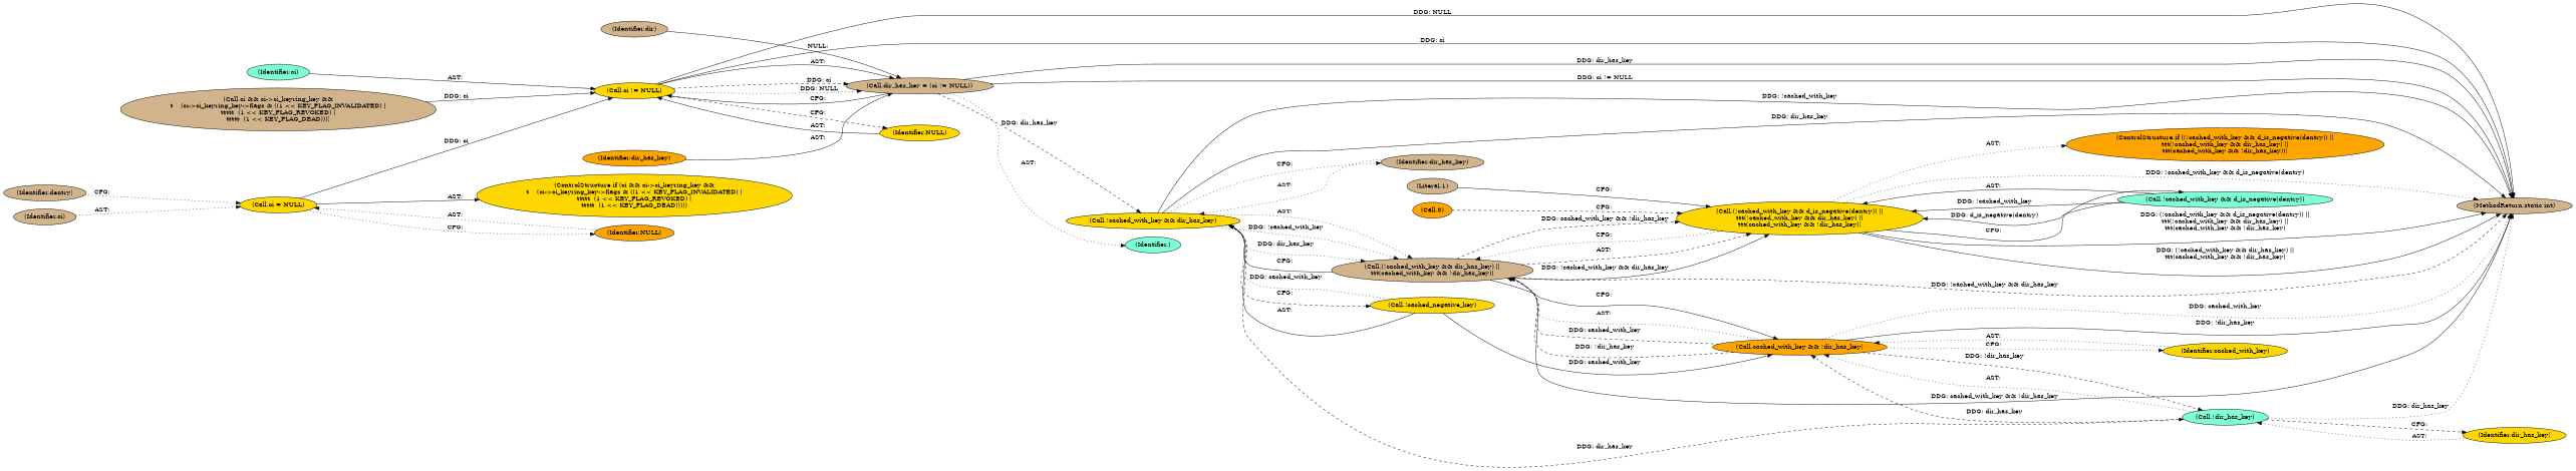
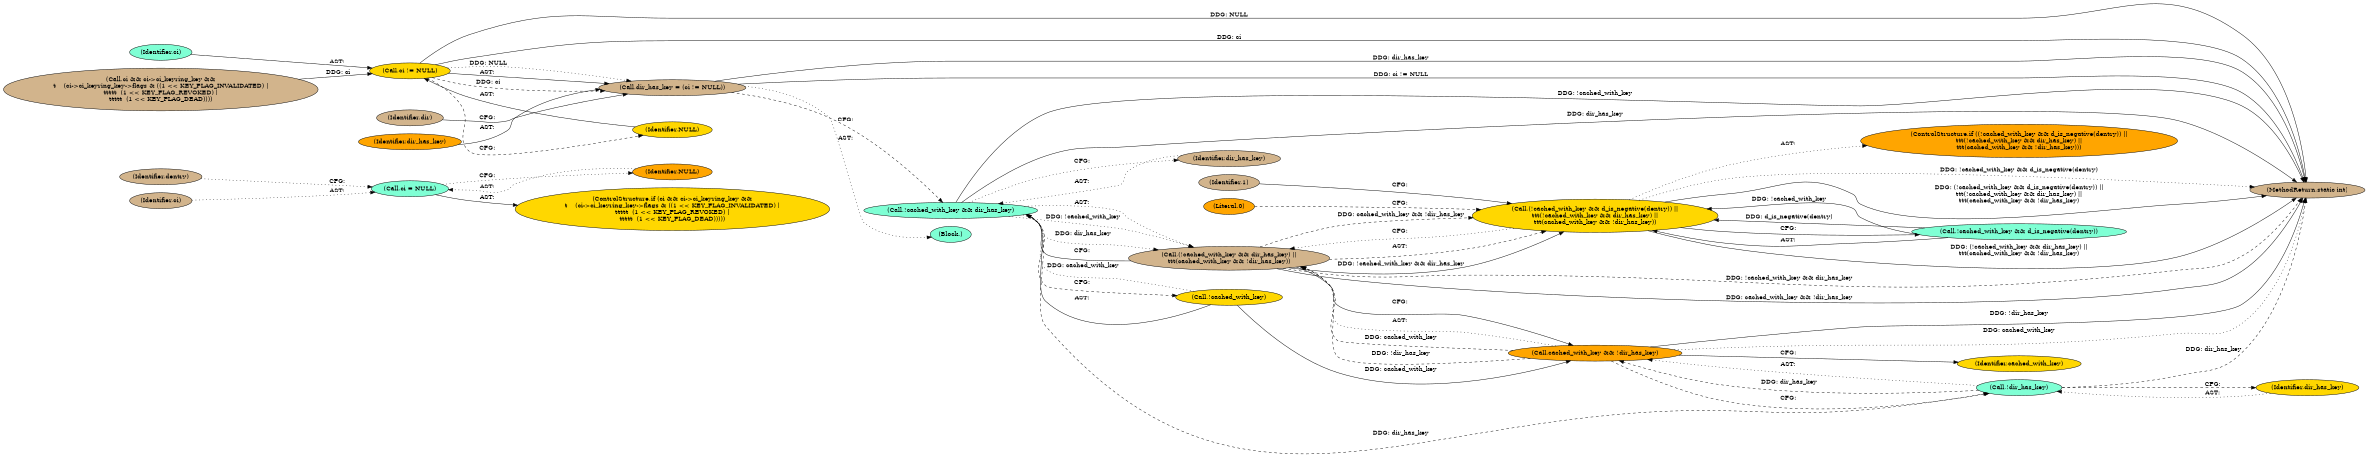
  digraph {
    rankdir=LR
    node [fillcolor=tan style=filled]
    edge [style=solid]
-   n1 [fillcolor=gold label="(Call,ci = NULL)"]
+   n1 [fillcolor=aquamarine label="(Call,ci = NULL)"]
    n2 [fillcolor=gold label="(Call,ci != NULL)"]
    n3 [fillcolor=orange label="(Identifier,NULL)"]
    n4 [fillcolor=gold label="(ControlStructure,if (ci && ci->ci_keyring_key &&\n\t    (ci->ci_keyring_key->flags & ((1 << KEY_FLAG_INVALIDATED) |\n\t\t\t\t\t  (1 << KEY_FLAG_REVOKED) |\n\t\t\t\t\t  (1 << KEY_FLAG_DEAD)))))"]
    n5 [label="(Call,dir_has_key = (ci != NULL))"]
    n6 [fillcolor=gold label="(Identifier,NULL)"]
    n7 [label="(MethodReturn,static int)"]
-   n8 [fillcolor=gold label="(Call,!cached_with_key && dir_has_key)"]
-   n9 [fillcolor=aquamarine label="(Identifier,)"]
+   n8 [fillcolor=aquamarine label="(Call,!cached_with_key && dir_has_key)"]
+   n9 [fillcolor=aquamarine label="(Block,)"]
    n10 [label="(Call,(!cached_with_key && dir_has_key) ||\n\t\t\t(cached_with_key && !dir_has_key))"]
    n11 [fillcolor=aquamarine label="(Call,!dir_has_key)"]
-   n12 [fillcolor=gold label="(Call,!cached_negative_key)"]
+   n12 [fillcolor=gold label="(Call,!cached_with_key)"]
    n13 [label="(Identifier,dir_has_key)"]
    n14 [fillcolor=gold label="(Call,(!cached_with_key && d_is_negative(dentry)) ||\n\t\t\t(!cached_with_key && dir_has_key) ||\n\t\t\t(cached_with_key && !dir_has_key))"]
    n15 [fillcolor=orange label="(Call,cached_with_key && !dir_has_key)"]
    n16 [fillcolor=gold label="(Identifier,dir_has_key)"]
    n17 [fillcolor=aquamarine label="(Call,!cached_with_key && d_is_negative(dentry))"]
    n18 [fillcolor=orange label="(ControlStructure,if ((!cached_with_key && d_is_negative(dentry)) ||\n\t\t\t(!cached_with_key && dir_has_key) ||\n\t\t\t(cached_with_key && !dir_has_key)))"]
    n19 [fillcolor=gold label="(Identifier,cached_with_key)"]
    n20 [label="(Identifier,dir)"]
    n21 [fillcolor=aquamarine label="(Identifier,ci)"]
    n22 [fillcolor=orange label="(Identifier,dir_has_key)"]
-   n23 [label="(Literal,1)"]
-   n24 [fillcolor=orange label="(Call,0)"]
+   n23 [label="(Identifier,1)"]
+   n24 [fillcolor=orange label="(Literal,0)"]
    n25 [label="(Identifier,dentry)"]
    n26 [label="(Identifier,ci)"]
    n27 [label="(Call,ci && ci->ci_keyring_key &&\n\t    (ci->ci_keyring_key->flags & ((1 << KEY_FLAG_INVALIDATED) |\n\t\t\t\t\t  (1 << KEY_FLAG_REVOKED) |\n\t\t\t\t\t  (1 << KEY_FLAG_DEAD))))"]
-   n1 -> n2 [label="DDG: ci"]
    n1 -> n3 [label="CFG: " style=dotted]
    n1 -> n4 [label="AST: "]
    n2 -> n5 [label="AST: "]
    n2 -> n5 [label="DDG: ci" style=dashed]
    n2 -> n5 [label="DDG: NULL" style=dotted]
    n2 -> n6 [label="CFG: " style=dashed]
    n2 -> n7 [label="DDG: NULL"]
    n2 -> n7 [label="DDG: ci"]
    n3 -> n1 [label="AST: " style=dotted]
-   n5 -> n2 [label="CFG: "]
    n5 -> n7 [label="DDG: dir_has_key"]
    n5 -> n7 [label="DDG: ci != NULL"]
-   n5 -> n8 [label="DDG: dir_has_key" style=dashed]
+   n5 -> n8 [label="CFG: " style=dashed]
    n5 -> n9 [label="AST: " style=dotted]
    n6 -> n2 [label="AST: "]
    n8 -> n7 [label="DDG: !cached_with_key"]
    n8 -> n7 [label="DDG: dir_has_key"]
    n8 -> n10 [label="AST: " style=dotted]
    n8 -> n10 [label="DDG: !cached_with_key" style=dotted]
    n8 -> n10 [label="DDG: dir_has_key" style=dotted]
    n8 -> n11 [label="DDG: dir_has_key" style=dashed]
    n8 -> n12 [label="CFG: " style=dashed]
    n8 -> n13 [label="CFG: " style=dotted]
    n10 -> n7 [label="DDG: !cached_with_key && dir_has_key" style=dashed]
    n10 -> n7 [label="DDG: cached_with_key && !dir_has_key"]
    n10 -> n8 [label="CFG: "]
    n10 -> n14 [label="AST: " style=dashed]
    n10 -> n14 [label="DDG: !cached_with_key && dir_has_key"]
    n10 -> n14 [label="DDG: cached_with_key && !dir_has_key" style=dashed]
    n10 -> n15 [label="CFG: "]
-   n11 -> n7 [label="DDG: dir_has_key" style=dotted]
+   n11 -> n7 [label="DDG: dir_has_key" style=dashed]
    n11 -> n15 [label="AST: " style=dotted]
    n11 -> n15 [label="DDG: dir_has_key" style=dashed]
    n11 -> n16 [label="CFG: " style=dashed]
    n12 -> n8 [label="AST: "]
    n12 -> n8 [label="DDG: cached_with_key" style=dotted]
    n12 -> n15 [label="DDG: cached_with_key"]
    n13 -> n8 [label="AST: " style=dotted]
    n14 -> n7 [label="DDG: !cached_with_key && d_is_negative(dentry)" style=dotted]
    n14 -> n7 [label="DDG: (!cached_with_key && d_is_negative(dentry)) ||\n\t\t\t(!cached_with_key && dir_has_key) ||\n\t\t\t(cached_with_key && !dir_has_key)"]
    n14 -> n7 [label="DDG: (!cached_with_key && dir_has_key) ||\n\t\t\t(cached_with_key && !dir_has_key)"]
    n14 -> n10 [label="CFG: " style=dotted]
    n14 -> n17 [label="CFG: "]
    n14 -> n18 [label="AST: " style=dotted]
    n15 -> n7 [label="DDG: cached_with_key" style=dotted]
    n15 -> n7 [label="DDG: !dir_has_key"]
    n15 -> n10 [label="AST: " style=dotted]
    n15 -> n10 [label="DDG: cached_with_key" style=dashed]
    n15 -> n10 [label="DDG: !dir_has_key" style=dashed]
-   n15 -> n11 [label="DDG: !dir_has_key" style=dashed]
-   n15 -> n19 [label="CFG: " style=dotted]
+   n15 -> n11 [label="CFG: " style=dashed]
+   n15 -> n19 [label="CFG: "]
    n16 -> n11 [label="AST: " style=dotted]
    n17 -> n14 [label="AST: "]
    n17 -> n14 [label="DDG: !cached_with_key"]
    n17 -> n14 [label="DDG: d_is_negative(dentry)"]
-   n19 -> n15 [label="AST: " style=dotted]
-   n20 -> n5 [label="NULL: "]
+   n20 -> n5 [label="CFG: "]
    n21 -> n2 [label="AST: "]
    n22 -> n5 [label="AST: "]
    n23 -> n14 [label="CFG: "]
    n24 -> n14 [label="CFG: " style=dashed]
    n25 -> n1 [label="CFG: " style=dotted]
    n26 -> n1 [label="AST: " style=dotted]
    n27 -> n2 [label="DDG: ci"]
  }
